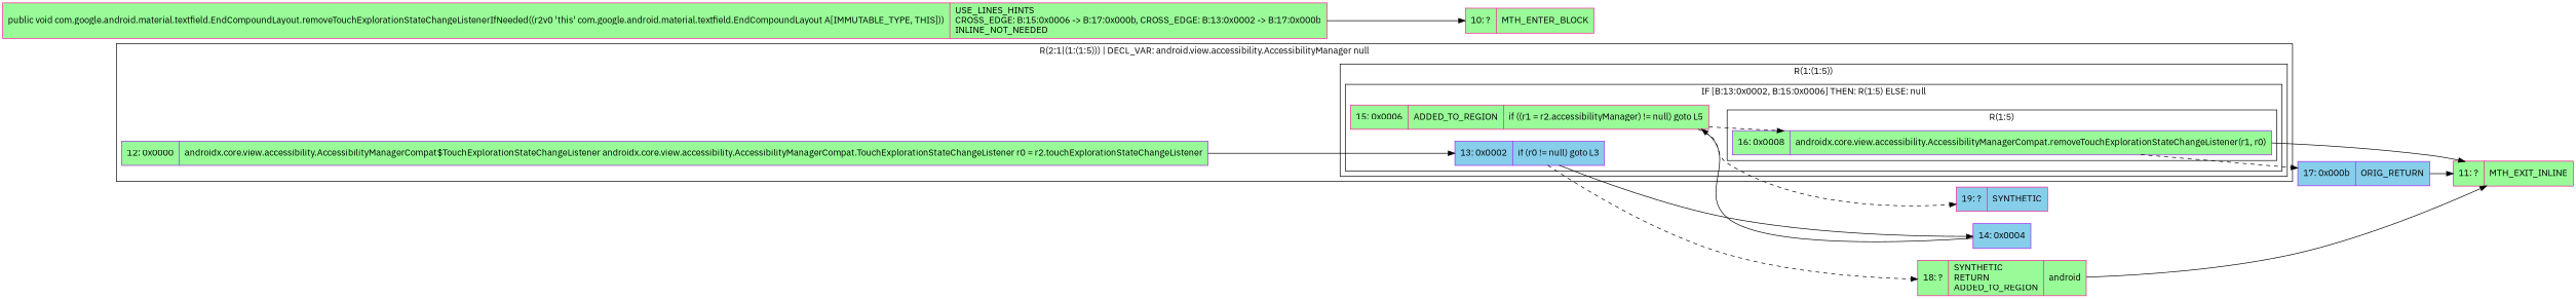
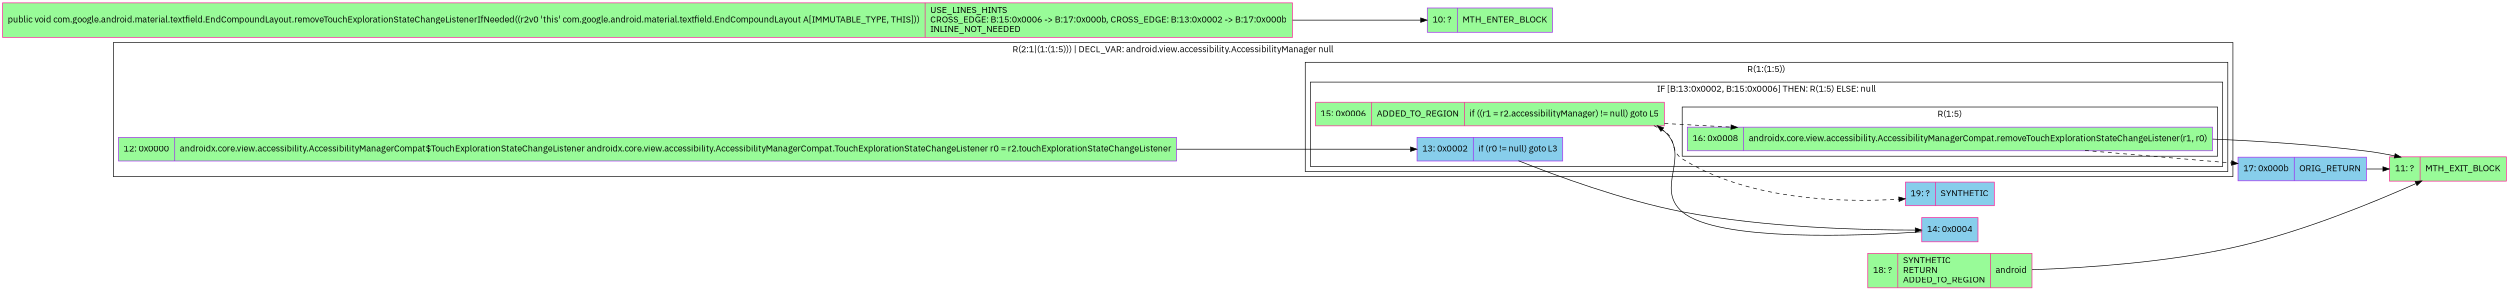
  digraph {
    fontname="IBM Plex Sans"
    rankdir=LR
    node [color=deeppink fillcolor=palegreen fontname="IBM Plex Sans" shape=record style=filled]
    edge [fontname="IBM Plex Sans"]
    n1 [color=purple label="{16\:\ 0x0008|androidx.core.view.accessibility.AccessibilityManagerCompat.removeTouchExplorationStateChangeListener(r1, r0)\l}"]
    n2 [color=purple fillcolor=skyblue label="{13\:\ 0x0002|if (r0 != null) goto L3\l}"]
    n3 [label="{15\:\ 0x0006|ADDED_TO_REGION\l|if ((r1 = r2.accessibilityManager) != null) goto L5\l}"]
    n4 [color=purple label="{12\:\ 0x0000|androidx.core.view.accessibility.AccessibilityManagerCompat$TouchExplorationStateChangeListener androidx.core.view.accessibility.AccessibilityManagerCompat.TouchExplorationStateChangeListener r0 = r2.touchExplorationStateChangeListener\l}"]
    n5 [color=purple fillcolor=skyblue label="{17\:\ 0x000b|ORIG_RETURN\l}"]
-   n6 [label="{11\:\ ?|MTH_EXIT_INLINE\l}"]
-   n7 [color=purple fillcolor=skyblue label="{14\:\ 0x0004}"]
+   n6 [label="{11\:\ ?|MTH_EXIT_BLOCK\l}"]
+   n7 [fillcolor=skyblue label="{14\:\ 0x0004}"]
    n8 [label="{18\:\ ?|SYNTHETIC\lRETURN\lADDED_TO_REGION\l|android\l}"]
    n9 [fillcolor=skyblue label="{19\:\ ?|SYNTHETIC\l}"]
-   n10 [label="{10\:\ ?|MTH_ENTER_BLOCK\l}"]
+   n10 [color=purple label="{10\:\ ?|MTH_ENTER_BLOCK\l}"]
    n11 [label="{public void com.google.android.material.textfield.EndCompoundLayout.removeTouchExplorationStateChangeListenerIfNeeded((r2v0 'this' com.google.android.material.textfield.EndCompoundLayout A[IMMUTABLE_TYPE, THIS]))  | USE_LINES_HINTS\lCROSS_EDGE: B:15:0x0006 \-\> B:17:0x000b, CROSS_EDGE: B:13:0x0002 \-\> B:17:0x000b\lINLINE_NOT_NEEDED\l}"]
    subgraph cluster_1 {
      label="R(2:1|(1:(1:5))) | DECL_VAR: android.view.accessibility.AccessibilityManager null\l"
      n4
      subgraph cluster_2 {
        label="R(1:(1:5))"
        subgraph cluster_3 {
          label="IF [B:13:0x0002, B:15:0x0006] THEN: R(1:5) ELSE: null"
          n2
          n3
          subgraph cluster_4 {
            label="R(1:5)"
            n1
          }
        }
      }
    }
    n1 -> n5 [style=dashed]
    n1 -> n6
    n2 -> n7
-   n2 -> n8 [style=dashed]
    n3 -> n1 [style=dashed]
    n3 -> n9 [style=dashed]
    n4 -> n2
    n5 -> n6
    n7 -> n3
    n8 -> n6
    n11 -> n10
  }
